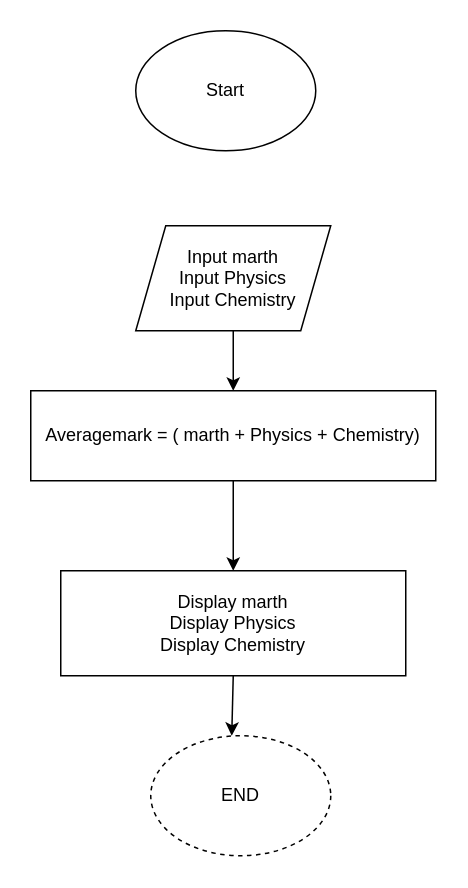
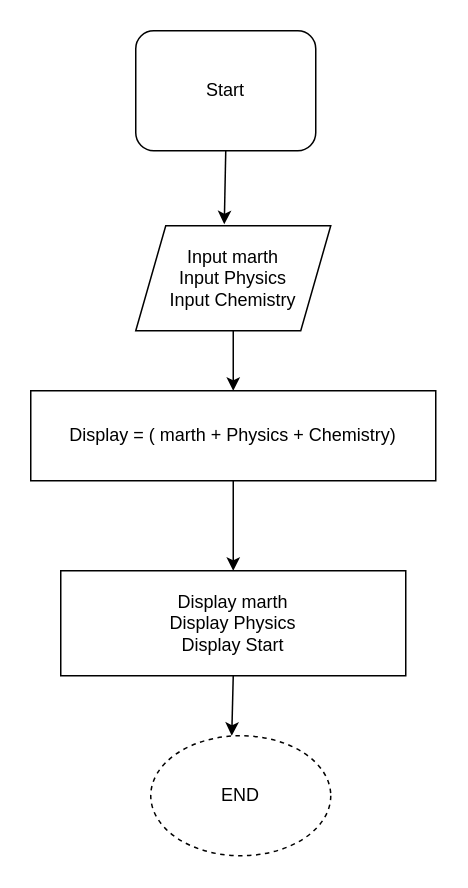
  <mxCell id="0" />
  <mxCell id="1" parent="0" />
- <mxCell id="2" value="Start" style="ellipse;whiteSpace=wrap;html=1;" vertex="1" parent="1"><mxGeometry x="90" y="20" width="120" height="80" as="geometry" /></mxCell>
+ <mxCell id="2" value="Start" style="whiteSpace=wrap;html=1;rounded=1;" vertex="1" parent="1"><mxGeometry x="90" y="20" width="120" height="80" as="geometry" /></mxCell>
  <mxCell id="3" value="" style="edgeStyle=orthogonalEdgeStyle;rounded=0;orthogonalLoop=1;jettySize=auto;html=1;startArrow=none;entryX=0.5;entryY=0;entryDx=0;entryDy=0;" edge="1" parent="1" source="9" target="6"><mxGeometry relative="1" as="geometry"><mxPoint x="-95" y="340" as="targetPoint" /></mxGeometry></mxCell>
  <mxCell id="4" value="Input marth&lt;br&gt;Input Physics&lt;br&gt;Input Chemistry" style="shape=parallelogram;perimeter=parallelogramPerimeter;whiteSpace=wrap;html=1;fixedSize=1;" vertex="1" parent="1"><mxGeometry x="90" y="150" width="130" height="70" as="geometry" /></mxCell>
- <mxCell id="6" value="Display marth&lt;br&gt;Display Physics&lt;br&gt;Display Chemistry" style="rounded=0;whiteSpace=wrap;html=1;" vertex="1" parent="1"><mxGeometry x="40" y="380" width="230" height="70" as="geometry" /></mxCell>
+ <mxCell id="5" value="" style="endArrow=classic;html=1;exitX=0.5;exitY=1;exitDx=0;exitDy=0;entryX=0.454;entryY=-0.014;entryDx=0;entryDy=0;entryPerimeter=0;" edge="1" parent="1" source="2" target="4"><mxGeometry width="50" height="50" relative="1" as="geometry"><mxPoint x="-80" y="270" as="sourcePoint" /><mxPoint x="-30" y="220" as="targetPoint" /></mxGeometry></mxCell>
+ <mxCell id="6" value="Display marth&lt;br&gt;Display Physics&lt;br&gt;Display Start" style="rounded=0;whiteSpace=wrap;html=1;" vertex="1" parent="1"><mxGeometry x="40" y="380" width="230" height="70" as="geometry" /></mxCell>
  <mxCell id="7" value="END" style="ellipse;whiteSpace=wrap;html=1;dashed=1;" vertex="1" parent="1"><mxGeometry x="100" y="490" width="120" height="80" as="geometry" /></mxCell>
  <mxCell id="8" value="" style="endArrow=classic;html=1;exitX=0.5;exitY=1;exitDx=0;exitDy=0;entryX=0.45;entryY=0;entryDx=0;entryDy=0;entryPerimeter=0;" edge="1" parent="1" source="6" target="7"><mxGeometry width="50" height="50" relative="1" as="geometry"><mxPoint x="-70" y="550" as="sourcePoint" /><mxPoint x="-20" y="500" as="targetPoint" /></mxGeometry></mxCell>
- <mxCell id="9" value="Averagemark = ( marth + Physics + Chemistry)" style="rounded=0;whiteSpace=wrap;html=1;" vertex="1" parent="1"><mxGeometry x="20" y="260" width="270" height="60" as="geometry" /></mxCell>
+ <mxCell id="9" value="Display = ( marth + Physics + Chemistry)" style="rounded=0;whiteSpace=wrap;html=1;" vertex="1" parent="1"><mxGeometry x="20" y="260" width="270" height="60" as="geometry" /></mxCell>
  <mxCell id="10" value="" style="endArrow=classic;html=1;exitX=0.5;exitY=1;exitDx=0;exitDy=0;entryX=0.5;entryY=0;entryDx=0;entryDy=0;" edge="1" parent="1" source="4" target="9"><mxGeometry width="50" height="50" relative="1" as="geometry"><mxPoint x="-80" y="550" as="sourcePoint" /><mxPoint x="-30" y="500" as="targetPoint" /></mxGeometry></mxCell>
